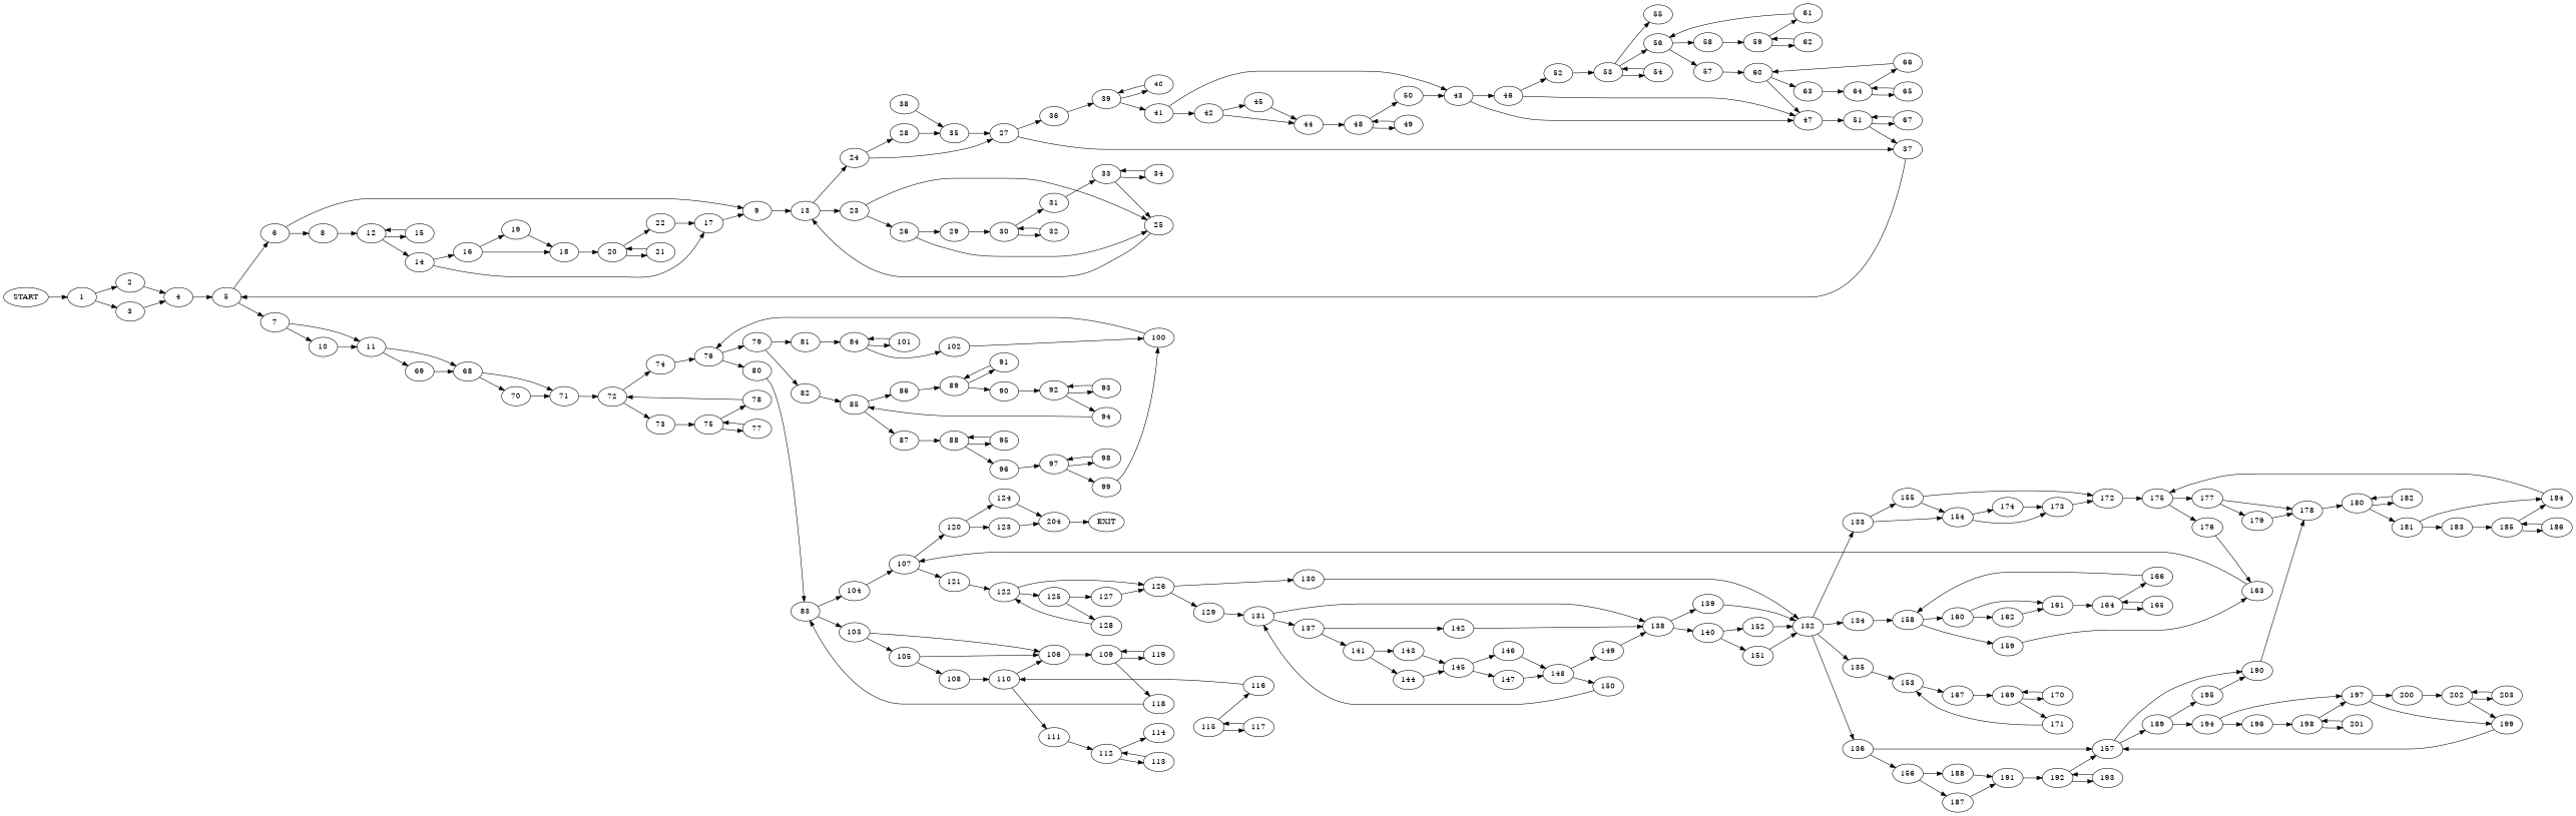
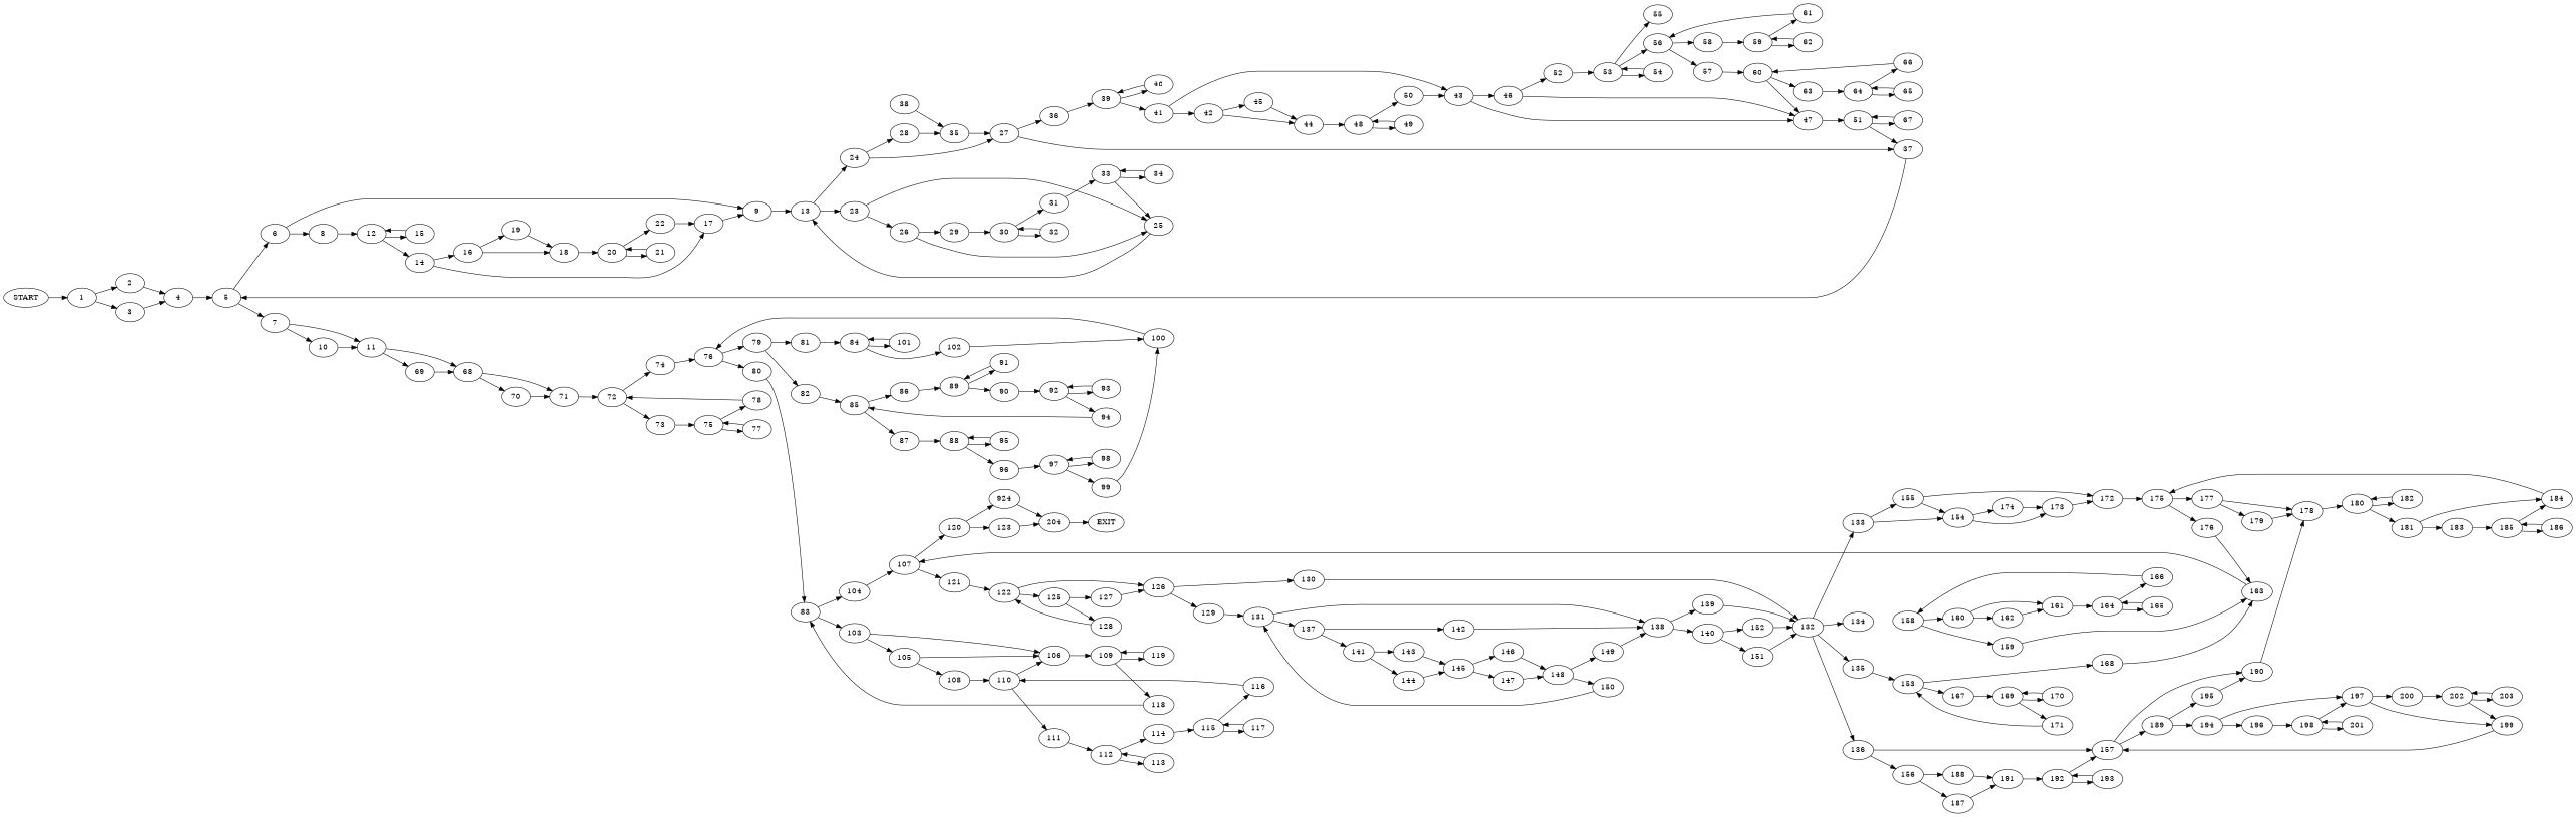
  digraph {
    rankdir=LR
    n1 [label=START]
    1
    2
    3
    n5 [label=EXIT]
    4
    5
    6
    7
    8
    9
    10
    11
    12
    13
    68
    69
    14
    15
    23
    24
    70
    71
    16
    17
    25
    26
    27
    28
    18
    19
    20
    21
    22
    29
    36
    37
    35
    30
    39
    31
    32
    33
    34
    38
    40
    41
    42
    43
    44
    45
    46
    47
    48
    52
    51
    49
    50
    53
    67
    54
    55
    56
    57
    58
    60
    59
    63
    61
    62
    64
    65
    66
    72
    73
    74
    75
    76
    77
    78
    79
    80
    81
    82
    83
    84
    85
    103
    104
    101
    102
    86
    87
    105
    106
    107
    100
    89
    88
    90
    91
    95
    96
    97
    92
    93
    94
    98
    99
    108
    109
    120
    121
    110
    118
    119
    123
-   124
+   124 [label=924]
    122
    111
    112
    113
    114
    115
    116
    117
    204
    125
    126
    127
    128
    129
    130
    131
    132
    137
    138
    133
    134
    135
    136
    141
    142
    139
    140
    154
    155
    158
    153
    156
    157
    173
    174
    172
    159
    160
    167
+   168
    187
    188
    189
    190
    143
    144
    151
    152
    145
    146
    147
    148
    149
    150
    169
    163
    175
    191
    194
    195
    178
    161
    162
    164
    165
    166
    170
    171
    176
    177
    179
    180
    181
    182
    183
    184
    185
    186
    192
    196
    197
    193
    198
    199
    200
    201
    202
    203
    n1 -> 1
    1 -> 2
    1 -> 3
    2 -> 4
    3 -> 4
    4 -> 5
    5 -> 6
    5 -> 7
    6 -> 8
    6 -> 9
    7 -> 10
    7 -> 11
    8 -> 12
    9 -> 13
    10 -> 11
    11 -> 68
    11 -> 69
    12 -> 14
    12 -> 15
    13 -> 23
    13 -> 24
    68 -> 70
    68 -> 71
    69 -> 68
    14 -> 16
    14 -> 17
    15 -> 12
    23 -> 25
    23 -> 26
    24 -> 27
    24 -> 28
    70 -> 71
    71 -> 72
    16 -> 18
    16 -> 19
    17 -> 9
    25 -> 13
    26 -> 25
    26 -> 29
    27 -> 36
    27 -> 37
    28 -> 35
    18 -> 20
    19 -> 18
    20 -> 21
    20 -> 22
    21 -> 20
    22 -> 17
    29 -> 30
    36 -> 39
    37 -> 5
    35 -> 27
    30 -> 31
    30 -> 32
    39 -> 40
    39 -> 41
    31 -> 33
    32 -> 30
    33 -> 25
    33 -> 34
    34 -> 33
    38 -> 35
    40 -> 39
    41 -> 42
    41 -> 43
    42 -> 44
    42 -> 45
    43 -> 46
    43 -> 47
    44 -> 48
    45 -> 44
    46 -> 47
    46 -> 52
    47 -> 51
    48 -> 49
    48 -> 50
    52 -> 53
    51 -> 37
    51 -> 67
    49 -> 48
    50 -> 43
    53 -> 54
    53 -> 55
    53 -> 56
    67 -> 51
    54 -> 53
    56 -> 57
    56 -> 58
    57 -> 60
    58 -> 59
    60 -> 47
    60 -> 63
    59 -> 61
    59 -> 62
    63 -> 64
    61 -> 56
    62 -> 59
    64 -> 65
    64 -> 66
    65 -> 64
    66 -> 60
    72 -> 73
    72 -> 74
    73 -> 75
    74 -> 76
    75 -> 77
    75 -> 78
    76 -> 79
    76 -> 80
    77 -> 75
    78 -> 72
    79 -> 81
    79 -> 82
    80 -> 83
    81 -> 84
    82 -> 85
    83 -> 103
    83 -> 104
    84 -> 101
    84 -> 102
    85 -> 86
    85 -> 87
    103 -> 105
    103 -> 106
    104 -> 107
    101 -> 84
    102 -> 100
    86 -> 89
    87 -> 88
    105 -> 106
    105 -> 108
    106 -> 109
    107 -> 120
    107 -> 121
    100 -> 76
    89 -> 90
    89 -> 91
    88 -> 95
    88 -> 96
    90 -> 92
    91 -> 89
    95 -> 88
    96 -> 97
    97 -> 98
    97 -> 99
    92 -> 93
    92 -> 94
    93 -> 92
    94 -> 85
    98 -> 97
    99 -> 100
    108 -> 110
    109 -> 118
    109 -> 119
    120 -> 123
    120 -> 124
    121 -> 122
    110 -> 106
    110 -> 111
    118 -> 83
    119 -> 109
    123 -> 204
    124 -> 204
    122 -> 125
    122 -> 126
    111 -> 112
    112 -> 113
    112 -> 114
    113 -> 112
+   114 -> 115
    115 -> 116
    115 -> 117
    116 -> 110
    117 -> 115
    204 -> n5
    125 -> 127
    125 -> 128
    126 -> 129
    126 -> 130
    127 -> 126
    128 -> 122
    129 -> 131
    130 -> 132
    131 -> 137
    131 -> 138
    132 -> 133
    132 -> 134
    132 -> 135
    132 -> 136
    137 -> 141
    137 -> 142
    138 -> 139
    138 -> 140
    133 -> 154
    133 -> 155
-   134 -> 158
    135 -> 153
    136 -> 156
    136 -> 157
    141 -> 143
    141 -> 144
    142 -> 138
    139 -> 132
    140 -> 151
    140 -> 152
    154 -> 173
    154 -> 174
    155 -> 154
    155 -> 172
    158 -> 159
    158 -> 160
    153 -> 167
+   153 -> 168
    156 -> 187
    156 -> 188
    157 -> 189
    157 -> 190
    173 -> 172
    174 -> 173
    172 -> 175
    159 -> 163
    160 -> 161
    160 -> 162
    167 -> 169
+   168 -> 163
    187 -> 191
    188 -> 191
    189 -> 194
    189 -> 195
    190 -> 178
    143 -> 145
    144 -> 145
    151 -> 132
    152 -> 132
    145 -> 146
    145 -> 147
    146 -> 148
    147 -> 148
    148 -> 149
    148 -> 150
    149 -> 138
    150 -> 131
    169 -> 170
    169 -> 171
    163 -> 107
    175 -> 176
    175 -> 177
    191 -> 192
    194 -> 196
    194 -> 197
    195 -> 190
    178 -> 180
    161 -> 164
    162 -> 161
    164 -> 165
    164 -> 166
    165 -> 164
    166 -> 158
    170 -> 169
    171 -> 153
    176 -> 163
    177 -> 178
    177 -> 179
    179 -> 178
    180 -> 181
    180 -> 182
    181 -> 183
    181 -> 184
    182 -> 180
    183 -> 185
    184 -> 175
    185 -> 184
    185 -> 186
    186 -> 185
    192 -> 157
    192 -> 193
    196 -> 198
    197 -> 199
    197 -> 200
    193 -> 192
    198 -> 197
    198 -> 201
    199 -> 157
    200 -> 202
    201 -> 198
    202 -> 199
    202 -> 203
    203 -> 202
  }
